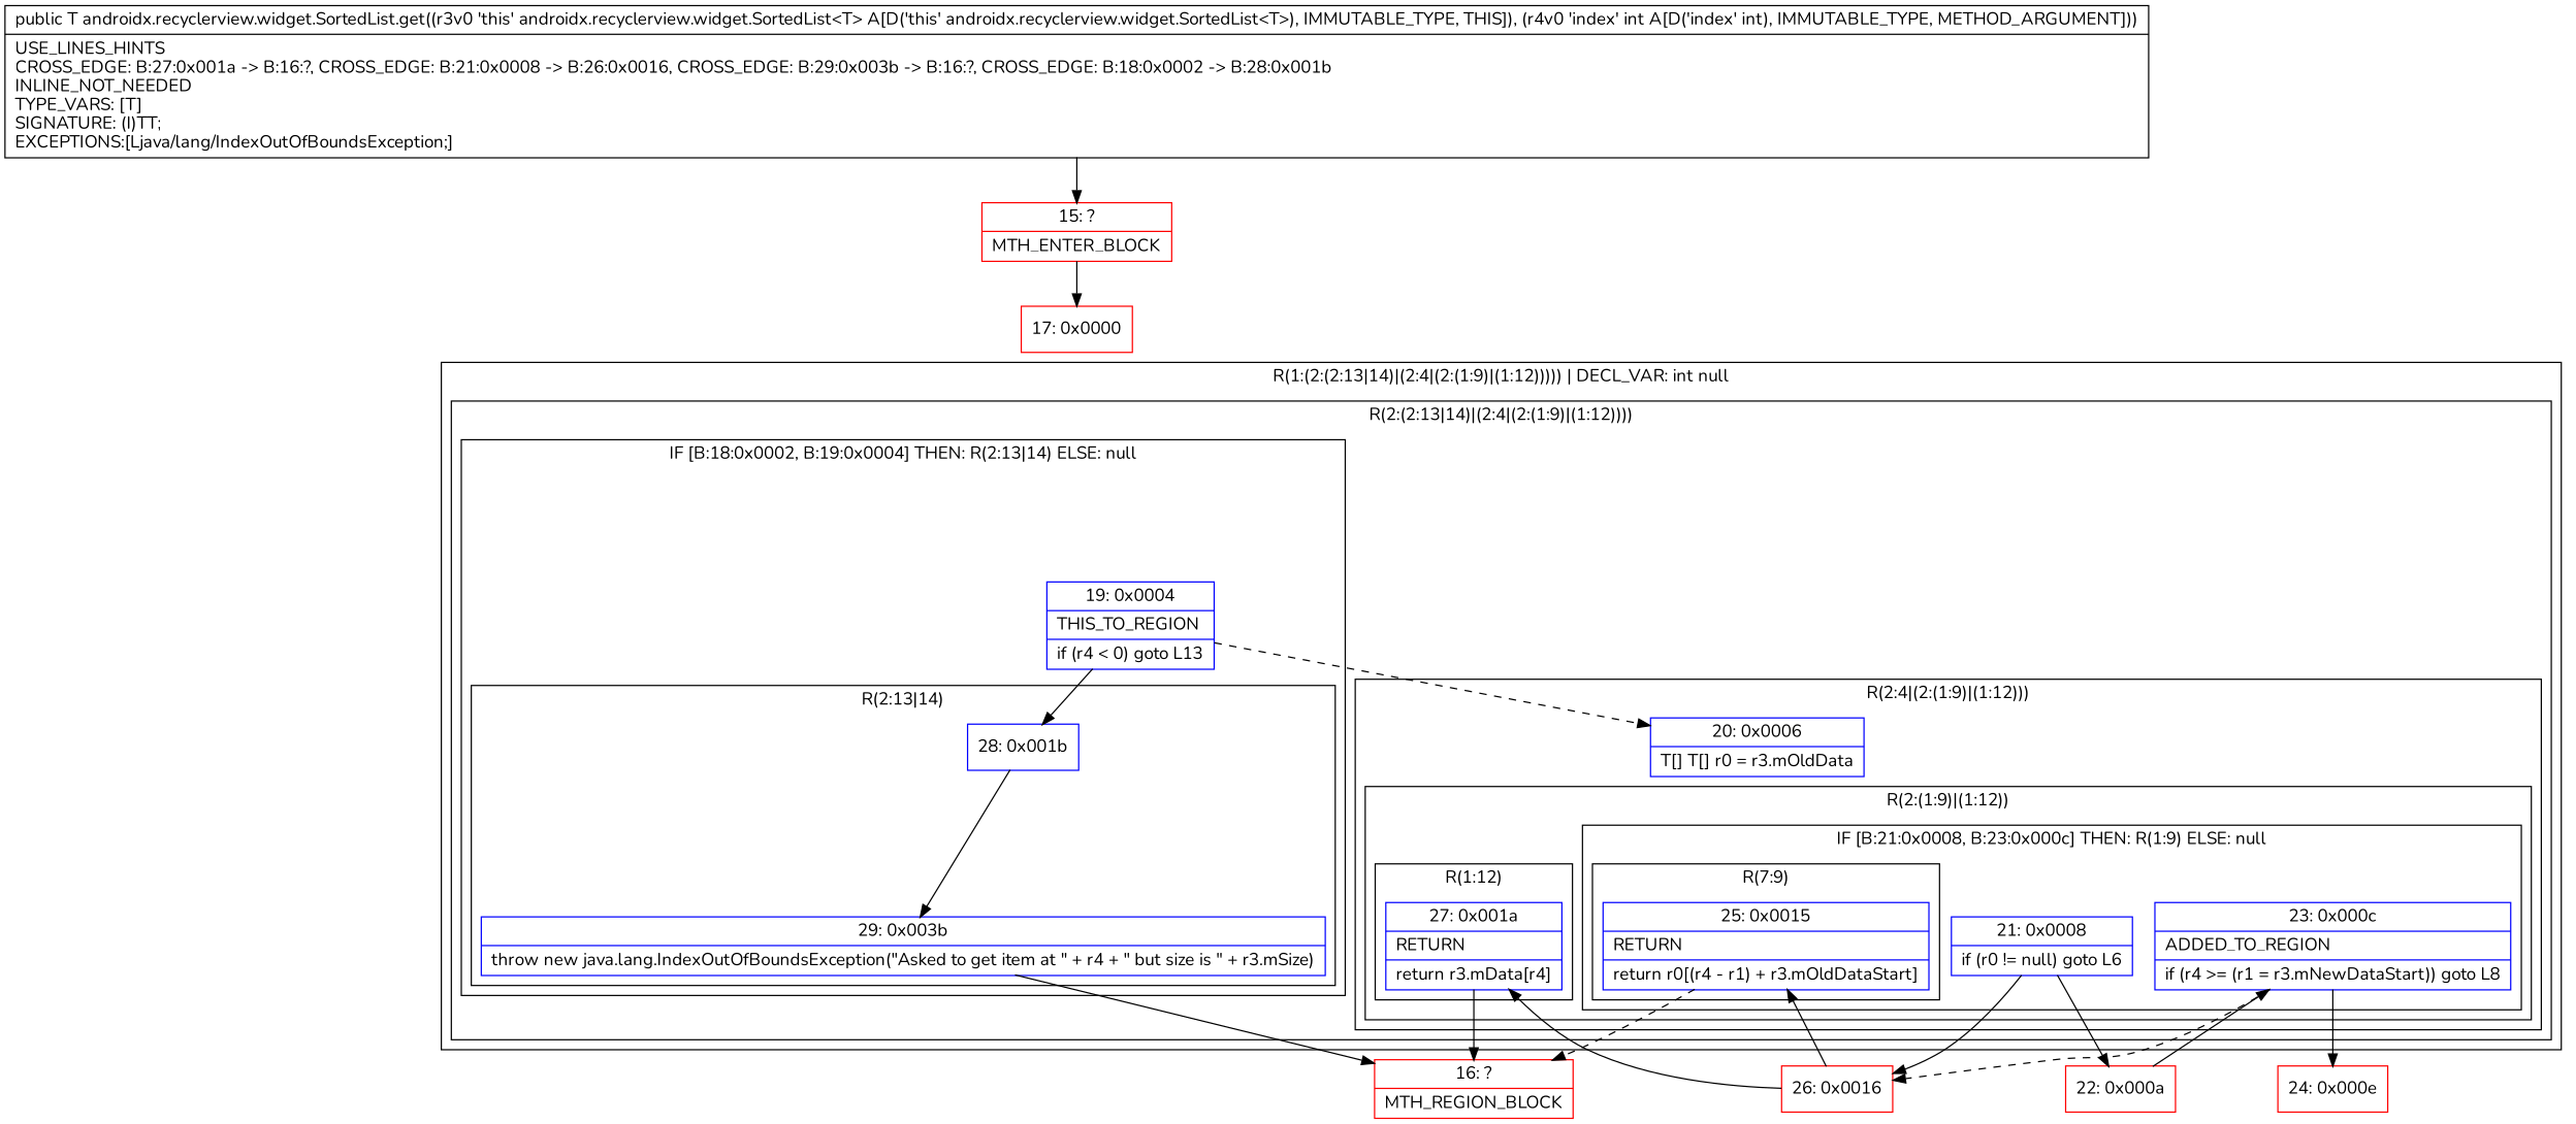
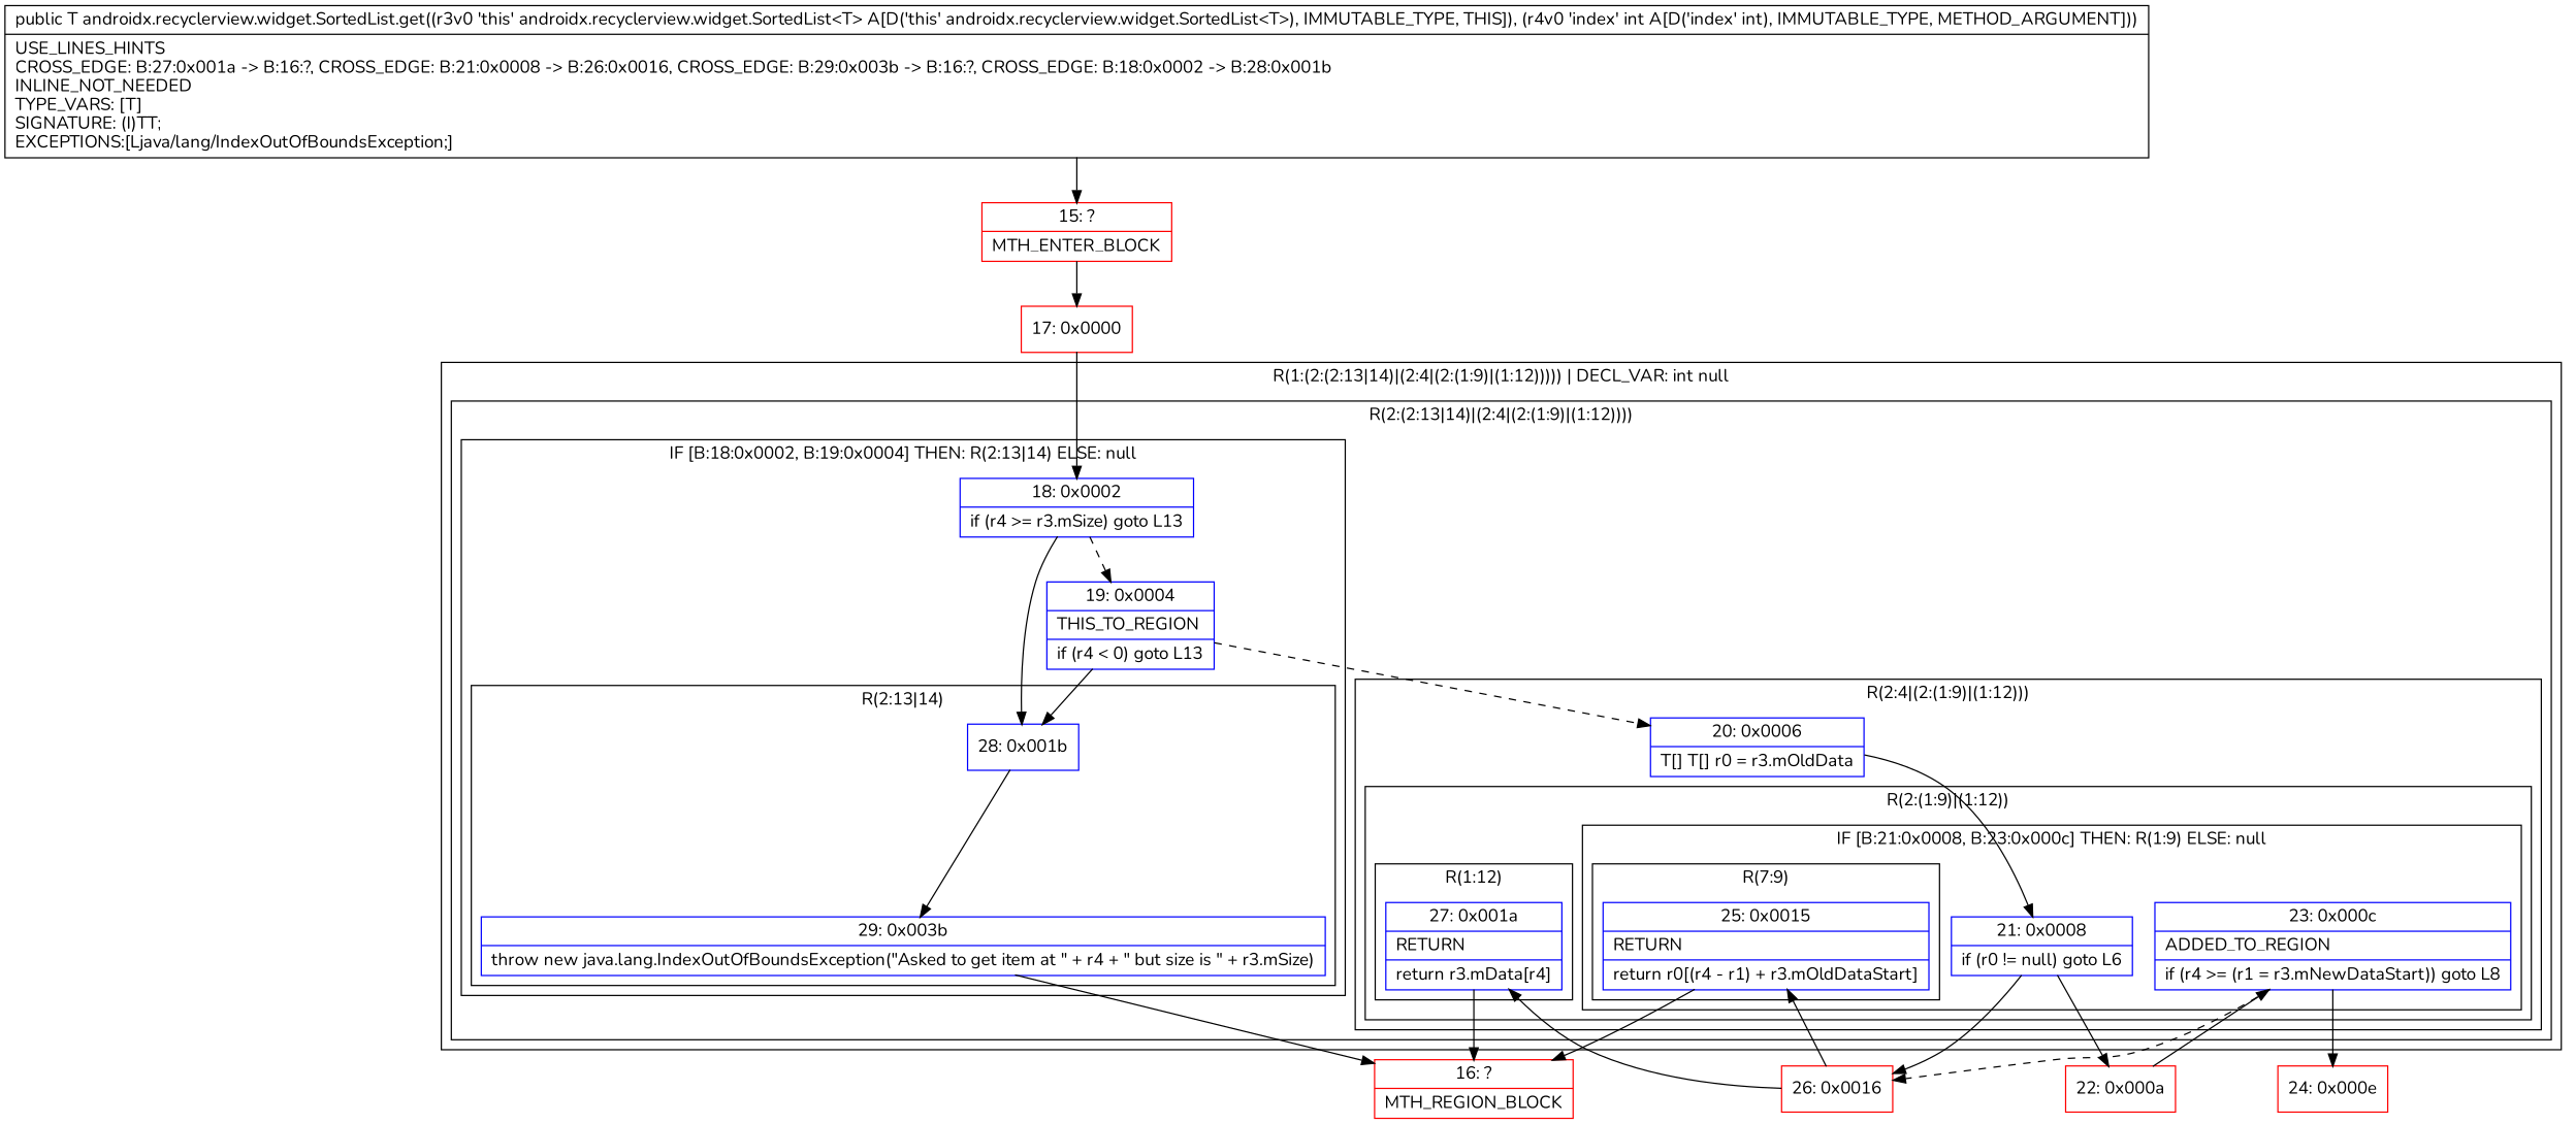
  digraph {
    fontname=Nunito
    node [color=blue fontname=Nunito shape=record]
    edge [fontname=Nunito]
    n1 [label="{28\:\ 0x001b}"]
    n2 [label="{29\:\ 0x003b|throw new java.lang.IndexOutOfBoundsException(\"Asked to get item at \" + r4 + \" but size is \" + r3.mSize)\l}"]
+   n3 [label="{18\:\ 0x0002|if (r4 \>= r3.mSize) goto L13\l}"]
    n4 [label="{19\:\ 0x0004|THIS_TO_REGION\l|if (r4 \< 0) goto L13\l}"]
    n5 [label="{25\:\ 0x0015|RETURN\l|return r0[(r4 \- r1) + r3.mOldDataStart]\l}"]
    n6 [label="{21\:\ 0x0008|if (r0 != null) goto L6\l}"]
    n7 [label="{23\:\ 0x000c|ADDED_TO_REGION\l|if (r4 \>= (r1 = r3.mNewDataStart)) goto L8\l}"]
    n8 [label="{27\:\ 0x001a|RETURN\l|return r3.mData[r4]\l}"]
    n9 [label="{20\:\ 0x0006|T[] T[] r0 = r3.mOldData\l}"]
    n10 [color=red label="{16\:\ ?|MTH_REGION_BLOCK\l}"]
    n11 [color=red label="{22\:\ 0x000a}"]
    n12 [color=red label="{26\:\ 0x0016}"]
    n13 [color=red label="{24\:\ 0x000e}"]
    n14 [color=red label="{15\:\ ?|MTH_ENTER_BLOCK\l}"]
    n15 [color=red label="{17\:\ 0x0000}"]
    n16 [label="{public T androidx.recyclerview.widget.SortedList.get((r3v0 'this' androidx.recyclerview.widget.SortedList\<T\> A[D('this' androidx.recyclerview.widget.SortedList\<T\>), IMMUTABLE_TYPE, THIS]), (r4v0 'index' int A[D('index' int), IMMUTABLE_TYPE, METHOD_ARGUMENT]))  | USE_LINES_HINTS\lCROSS_EDGE: B:27:0x001a \-\> B:16:?, CROSS_EDGE: B:21:0x0008 \-\> B:26:0x0016, CROSS_EDGE: B:29:0x003b \-\> B:16:?, CROSS_EDGE: B:18:0x0002 \-\> B:28:0x001b\lINLINE_NOT_NEEDED\lTYPE_VARS: [T]\lSIGNATURE: (I)TT;\lEXCEPTIONS:[Ljava\/lang\/IndexOutOfBoundsException;]\l}" color=""]
    subgraph cluster_1 {
      label="R(1:(2:(2:13|14)|(2:4|(2:(1:9)|(1:12))))) | DECL_VAR: int null\l"
      subgraph cluster_2 {
        label="R(2:(2:13|14)|(2:4|(2:(1:9)|(1:12))))"
        subgraph cluster_3 {
          label="IF [B:18:0x0002, B:19:0x0004] THEN: R(2:13|14) ELSE: null"
+         n3
          n4
          subgraph cluster_4 {
            label="R(2:13|14)"
            n1
            n2
          }
        }
        subgraph cluster_5 {
          label="R(2:4|(2:(1:9)|(1:12)))"
          n9
          subgraph cluster_6 {
            label="R(2:(1:9)|(1:12))"
            subgraph cluster_7 {
              label="IF [B:21:0x0008, B:23:0x000c] THEN: R(1:9) ELSE: null"
              n6
              n7
              subgraph cluster_8 {
                label="R(7:9)"
                n5
              }
            }
            subgraph cluster_9 {
              label="R(1:12)"
              n8
            }
          }
        }
      }
    }
    n1 -> n2
    n2 -> n10
+   n3 -> n1
+   n3 -> n4 [style=dashed]
    n4 -> n1
    n4 -> n9 [style=dashed]
-   n5 -> n10 [style=dashed]
+   n5 -> n10
    n6 -> n11
    n6 -> n12 [style=solid]
    n7 -> n12 [style=dashed]
    n7 -> n13
    n8 -> n10
+   n9 -> n6
    n11 -> n7
    n12 -> n5
    n12 -> n8
    n14 -> n15
+   n15 -> n3
    n16 -> n14
  }
